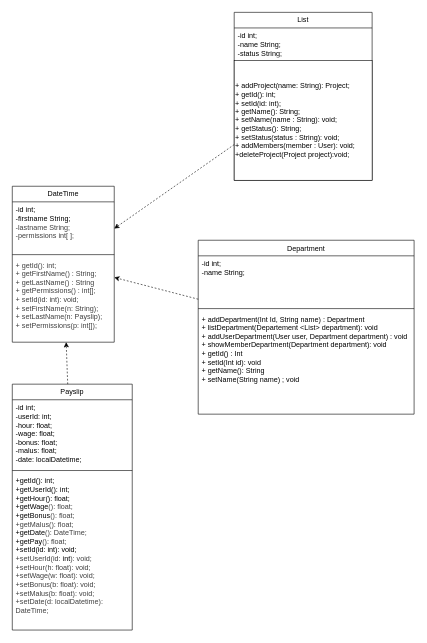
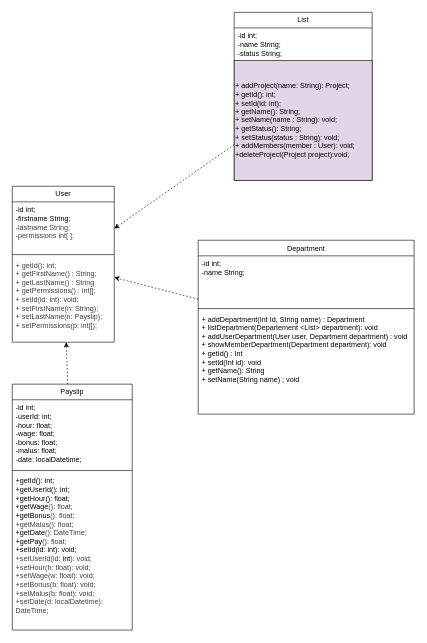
  <mxCell id="0" />
  <mxCell id="1" parent="0" />
- <mxCell id="2" value="DateTime" style="swimlane;fontStyle=0;childLayout=stackLayout;horizontal=1;startSize=26;fillColor=none;horizontalStack=0;resizeParent=1;resizeParentMax=0;resizeLast=0;collapsible=1;marginBottom=0;whiteSpace=wrap;html=1;" vertex="1" parent="1"><mxGeometry x="20" y="310" width="170" height="260" as="geometry"><mxRectangle x="120" y="180" width="60" height="30" as="alternateBounds" /></mxGeometry></mxCell>
+ <mxCell id="2" value="User" style="swimlane;fontStyle=0;childLayout=stackLayout;horizontal=1;startSize=26;fillColor=none;horizontalStack=0;resizeParent=1;resizeParentMax=0;resizeLast=0;collapsible=1;marginBottom=0;whiteSpace=wrap;html=1;" vertex="1" parent="1"><mxGeometry x="20" y="310" width="170" height="260" as="geometry"><mxRectangle x="120" y="180" width="60" height="30" as="alternateBounds" /></mxGeometry></mxCell>
  <mxCell id="3" value="-id int;&lt;div&gt;&lt;font color=&quot;#000000&quot;&gt;-firstname String&lt;/font&gt;&lt;span style=&quot;background-color: transparent;&quot;&gt;;&lt;/span&gt;&lt;/div&gt;&lt;div&gt;&lt;div&gt;&lt;span style=&quot;color: rgb(63, 63, 63);&quot;&gt;-lastn&lt;/span&gt;&lt;span style=&quot;background-color: transparent; color: rgb(63, 63, 63);&quot;&gt;ame String;&lt;/span&gt;&lt;/div&gt;&lt;/div&gt;&lt;div&gt;&lt;span style=&quot;background-color: transparent; color: rgb(63, 63, 63);&quot;&gt;-permissions int[ ];&lt;/span&gt;&lt;/div&gt;&lt;div&gt;&lt;span style=&quot;background-color: transparent; color: rgb(63, 63, 63);&quot;&gt;&lt;br&gt;&lt;/span&gt;&lt;/div&gt;" style="text;strokeColor=none;fillColor=none;align=left;verticalAlign=top;spacingLeft=4;spacingRight=4;overflow=hidden;rotatable=0;points=[[0,0.5],[1,0.5]];portConstraint=eastwest;whiteSpace=wrap;html=1;" vertex="1" parent="2"><mxGeometry y="26" width="170" height="84" as="geometry" /></mxCell>
  <mxCell id="4" value="" style="line;strokeWidth=1;fillColor=none;align=left;verticalAlign=middle;spacingTop=-1;spacingLeft=3;spacingRight=3;rotatable=0;labelPosition=right;points=[];portConstraint=eastwest;strokeColor=inherit;" vertex="1" parent="2"><mxGeometry y="110" width="170" height="8" as="geometry" /></mxCell>
  <mxCell id="5" value="&lt;div&gt;&lt;span style=&quot;background-color: transparent; color: rgb(63, 63, 63);&quot;&gt;+ getId(): int;&lt;/span&gt;&lt;/div&gt;&lt;div&gt;&lt;span style=&quot;background-color: transparent; color: rgb(63, 63, 63);&quot;&gt;+ getFirstName() : String;&lt;/span&gt;&lt;/div&gt;&lt;div&gt;&lt;span style=&quot;background-color: transparent; color: rgb(63, 63, 63);&quot;&gt;+ getLastName() : String&lt;/span&gt;&lt;/div&gt;&lt;div&gt;&lt;span style=&quot;background-color: transparent; color: rgb(63, 63, 63);&quot;&gt;+ getPermissions() : int[];&lt;/span&gt;&lt;/div&gt;&lt;div&gt;&lt;div style=&quot;color: rgb(63, 63, 63); scrollbar-color: rgb(226, 226, 226) rgb(251, 251, 251);&quot;&gt;&lt;span style=&quot;scrollbar-color: rgb(226, 226, 226) rgb(251, 251, 251); background-color: transparent; color: rgb(63, 63, 63);&quot;&gt;+ setId(id: int): void;&lt;/span&gt;&lt;/div&gt;&lt;div style=&quot;color: rgb(63, 63, 63); scrollbar-color: rgb(226, 226, 226) rgb(251, 251, 251);&quot;&gt;&lt;span style=&quot;scrollbar-color: rgb(226, 226, 226) rgb(251, 251, 251); background-color: transparent; color: rgb(63, 63, 63);&quot;&gt;+ setFirstName(n:&lt;/span&gt;&lt;span style=&quot;color: rgb(63, 63, 63); background-color: transparent;&quot;&gt;&amp;nbsp;&lt;/span&gt;&lt;span style=&quot;color: rgb(63, 63, 63); background-color: transparent;&quot;&gt;String&lt;/span&gt;&lt;span style=&quot;background-color: transparent;&quot;&gt;);&lt;/span&gt;&lt;/div&gt;&lt;div style=&quot;color: rgb(63, 63, 63); scrollbar-color: rgb(226, 226, 226) rgb(251, 251, 251);&quot;&gt;&lt;span style=&quot;scrollbar-color: rgb(226, 226, 226) rgb(251, 251, 251); background-color: transparent; color: rgb(63, 63, 63);&quot;&gt;+ setLastName(n:&amp;nbsp;&lt;/span&gt;&lt;span style=&quot;color: rgb(63, 63, 63); background-color: transparent;&quot;&gt;Payslip&lt;/span&gt;&lt;span style=&quot;background-color: transparent;&quot;&gt;);&lt;/span&gt;&lt;/div&gt;&lt;div style=&quot;color: rgb(63, 63, 63); scrollbar-color: rgb(226, 226, 226) rgb(251, 251, 251);&quot;&gt;&lt;span style=&quot;scrollbar-color: rgb(226, 226, 226) rgb(251, 251, 251); background-color: transparent; color: rgb(63, 63, 63);&quot;&gt;+ setPermissions(p: int[]);&lt;/span&gt;&lt;/div&gt;&lt;/div&gt;" style="text;strokeColor=none;fillColor=none;align=left;verticalAlign=top;spacingLeft=4;spacingRight=4;overflow=hidden;rotatable=0;points=[[0,0.5],[1,0.5]];portConstraint=eastwest;whiteSpace=wrap;html=1;" vertex="1" parent="2"><mxGeometry y="118" width="170" height="142" as="geometry" /></mxCell>
  <mxCell id="6" value="&lt;span style=&quot;font-weight: normal;&quot;&gt;Department&lt;/span&gt;" style="swimlane;fontStyle=1;align=center;verticalAlign=top;childLayout=stackLayout;horizontal=1;startSize=26;horizontalStack=0;resizeParent=1;resizeParentMax=0;resizeLast=0;collapsible=1;marginBottom=0;whiteSpace=wrap;html=1;" vertex="1" parent="1"><mxGeometry x="330" y="400" width="360" height="290" as="geometry" /></mxCell>
  <mxCell id="7" value="-id int;&lt;div&gt;-name String;&lt;/div&gt;&lt;div&gt;&lt;br&gt;&lt;/div&gt;" style="text;strokeColor=none;fillColor=none;align=left;verticalAlign=top;spacingLeft=4;spacingRight=4;overflow=hidden;rotatable=0;points=[[0,0.5],[1,0.5]];portConstraint=eastwest;whiteSpace=wrap;html=1;" vertex="1" parent="6"><mxGeometry y="26" width="360" height="84" as="geometry" /></mxCell>
  <mxCell id="8" value="" style="line;strokeWidth=1;fillColor=none;align=left;verticalAlign=middle;spacingTop=-1;spacingLeft=3;spacingRight=3;rotatable=0;labelPosition=right;points=[];portConstraint=eastwest;strokeColor=inherit;" vertex="1" parent="6"><mxGeometry y="110" width="360" height="8" as="geometry" /></mxCell>
  <mxCell id="9" value="+ addDepartment(Int Id, String name) : Department&lt;div&gt;+ listDepartment(Departement &amp;lt;List&amp;gt; department): void&lt;/div&gt;&lt;div&gt;+ addUserDepartment(User user, Department department) : void&amp;nbsp;&lt;/div&gt;&lt;div&gt;+ showMemberDepartment(Department department): void&lt;/div&gt;&lt;div&gt;+ getId() : Int&lt;/div&gt;&lt;div&gt;+ setId(Int id): void&lt;/div&gt;&lt;div&gt;+ getName(): String&lt;/div&gt;&lt;div&gt;+ setName(String name) ; void&lt;/div&gt;&lt;div&gt;&lt;br&gt;&lt;/div&gt;&lt;div&gt;&amp;nbsp;&lt;/div&gt;" style="text;strokeColor=none;fillColor=none;align=left;verticalAlign=top;spacingLeft=4;spacingRight=4;overflow=hidden;rotatable=0;points=[[0,0.5],[1,0.5]];portConstraint=eastwest;whiteSpace=wrap;html=1;" vertex="1" parent="6"><mxGeometry y="118" width="360" height="172" as="geometry" /></mxCell>
  <mxCell id="10" value="List" style="swimlane;fontStyle=0;childLayout=stackLayout;horizontal=1;startSize=26;fillColor=none;horizontalStack=0;resizeParent=1;resizeParentMax=0;resizeLast=0;collapsible=1;marginBottom=0;whiteSpace=wrap;html=1;" vertex="1" parent="1"><mxGeometry x="390" y="20" width="230" height="280" as="geometry" /></mxCell>
  <mxCell id="11" value="-id int;&lt;div&gt;&lt;span style=&quot;color: rgb(0, 0, 0);&quot;&gt;-name String;&lt;/span&gt;&lt;/div&gt;&lt;div&gt;&lt;span style=&quot;color: rgb(0, 0, 0);&quot;&gt;&lt;span style=&quot;color: rgb(0, 0, 0);&quot;&gt;-status String;&lt;/span&gt;&lt;/span&gt;&lt;/div&gt;" style="text;strokeColor=none;fillColor=none;align=left;verticalAlign=top;spacingLeft=4;spacingRight=4;overflow=hidden;rotatable=0;points=[[0,0.5],[1,0.5]];portConstraint=eastwest;whiteSpace=wrap;html=1;" vertex="1" parent="10"><mxGeometry y="26" width="230" height="54" as="geometry" /></mxCell>
- <mxCell id="12" value="&lt;div&gt;+ addProject(name: String): Project;&lt;/div&gt;+ getId(): int;&lt;div&gt;&lt;font color=&quot;#000000&quot;&gt;+ setId(id: int);&lt;br&gt;&lt;/font&gt;&lt;div&gt;+ getName(): String;&lt;/div&gt;&lt;div&gt;+ setName(name : String): void;&lt;/div&gt;&lt;div&gt;+ getStatus(): String;&lt;/div&gt;&lt;div&gt;+ setStatus(status : String): void;&lt;/div&gt;&lt;div&gt;+ addMembers(member : User): void;&lt;/div&gt;&lt;/div&gt;&lt;div&gt;+deleteProject(Project project):void;&lt;/div&gt;" style="html=1;whiteSpace=wrap;align=left;" vertex="1" parent="10"><mxGeometry y="80" width="230" height="200" as="geometry" /></mxCell>
+ <mxCell id="12" value="&lt;div&gt;+ addProject(name: String): Project;&lt;/div&gt;+ getId(): int;&lt;div&gt;&lt;font color=&quot;#000000&quot;&gt;+ setId(id: int);&lt;br&gt;&lt;/font&gt;&lt;div&gt;+ getName(): String;&lt;/div&gt;&lt;div&gt;+ setName(name : String): void;&lt;/div&gt;&lt;div&gt;+ getStatus(): String;&lt;/div&gt;&lt;div&gt;+ setStatus(status : String): void;&lt;/div&gt;&lt;div&gt;+ addMembers(member : User): void;&lt;/div&gt;&lt;/div&gt;&lt;div&gt;+deleteProject(Project project):void;&lt;/div&gt;" style="html=1;whiteSpace=wrap;align=left;fillColor=#e1d5e7;" vertex="1" parent="10"><mxGeometry y="80" width="230" height="200" as="geometry" /></mxCell>
  <mxCell id="13" style="edgeStyle=none;html=1;dashed=1;" edge="1" source="14" target="2" parent="1"><mxGeometry relative="1" as="geometry" /></mxCell>
  <mxCell id="14" value="Payslip" style="swimlane;fontStyle=0;childLayout=stackLayout;horizontal=1;startSize=26;fillColor=none;horizontalStack=0;resizeParent=1;resizeParentMax=0;resizeLast=0;collapsible=1;marginBottom=0;whiteSpace=wrap;html=1;" vertex="1" parent="1"><mxGeometry x="20" y="640" width="200" height="410" as="geometry"><mxRectangle x="20" y="450" width="60" height="30" as="alternateBounds" /></mxGeometry></mxCell>
  <mxCell id="15" value="-id int;&lt;div&gt;&lt;font color=&quot;#000000&quot;&gt;-userId: int;&lt;/font&gt;&lt;/div&gt;&lt;div&gt;&lt;font color=&quot;#000000&quot;&gt;-hour: float;&lt;/font&gt;&lt;/div&gt;&lt;div&gt;&lt;font color=&quot;#000000&quot;&gt;-wage: float;&lt;/font&gt;&lt;/div&gt;&lt;div&gt;&lt;font color=&quot;#000000&quot;&gt;-bonus: float;&lt;/font&gt;&lt;/div&gt;&lt;div&gt;&lt;font color=&quot;#000000&quot;&gt;&lt;span style=&quot;color: rgb(0, 0, 0);&quot;&gt;-malus: float;&lt;/span&gt;&lt;/font&gt;&lt;/div&gt;&lt;div&gt;&lt;font color=&quot;#000000&quot;&gt;-date: localDatetime;&lt;/font&gt;&lt;/div&gt;" style="text;strokeColor=none;fillColor=none;align=left;verticalAlign=top;spacingLeft=4;spacingRight=4;overflow=hidden;rotatable=0;points=[[0,0.5],[1,0.5]];portConstraint=eastwest;whiteSpace=wrap;html=1;" vertex="1" parent="14"><mxGeometry y="26" width="200" height="114" as="geometry" /></mxCell>
  <mxCell id="16" value="" style="line;strokeWidth=1;fillColor=none;align=left;verticalAlign=middle;spacingTop=-1;spacingLeft=3;spacingRight=3;rotatable=0;labelPosition=right;points=[];portConstraint=eastwest;strokeColor=inherit;" vertex="1" parent="14"><mxGeometry y="140" width="200" height="8" as="geometry" /></mxCell>
  <mxCell id="17" value="+getId(): int;&lt;div&gt;+getUserId(): int;&lt;/div&gt;&lt;div&gt;+getHour(): float;&lt;/div&gt;&lt;div&gt;+getWage&lt;span style=&quot;color: rgb(63, 63, 63); background-color: transparent;&quot;&gt;(): float;&lt;/span&gt;&lt;/div&gt;&lt;div&gt;+getBonus&lt;span style=&quot;color: rgb(63, 63, 63); background-color: transparent;&quot;&gt;(): float;&lt;/span&gt;&lt;/div&gt;&lt;div&gt;&lt;span style=&quot;color: rgb(63, 63, 63); background-color: transparent;&quot;&gt;&lt;span style=&quot;color: rgb(63, 63, 63);&quot;&gt;+getMalus&lt;/span&gt;&lt;span style=&quot;scrollbar-color: rgb(226, 226, 226) rgb(251, 251, 251); background-color: transparent; color: rgb(63, 63, 63);&quot;&gt;(): float;&lt;/span&gt;&lt;/span&gt;&lt;/div&gt;&lt;div&gt;+getDate&lt;span style=&quot;color: rgb(63, 63, 63); background-color: transparent;&quot;&gt;(): DateTime;&lt;/span&gt;&lt;/div&gt;&lt;div&gt;+getPay&lt;span style=&quot;color: rgb(63, 63, 63); background-color: transparent;&quot;&gt;(): float;&lt;/span&gt;&lt;/div&gt;&lt;div&gt;&lt;span style=&quot;color: rgb(0, 0, 0);&quot;&gt;+setId(id:&amp;nbsp;&lt;/span&gt;&lt;span style=&quot;color: rgb(0, 0, 0); background-color: transparent;&quot;&gt;int&lt;/span&gt;&lt;span style=&quot;background-color: transparent;&quot;&gt;): void;&lt;/span&gt;&lt;/div&gt;&lt;div&gt;&lt;div style=&quot;color: rgb(63, 63, 63); scrollbar-color: rgb(226, 226, 226) rgb(251, 251, 251);&quot;&gt;+setUserId(id:&amp;nbsp;&lt;span style=&quot;color: rgb(0, 0, 0); background-color: transparent;&quot;&gt;int&lt;/span&gt;&lt;span style=&quot;background-color: transparent;&quot;&gt;): void;&lt;/span&gt;&lt;/div&gt;&lt;div style=&quot;color: rgb(63, 63, 63); scrollbar-color: rgb(226, 226, 226) rgb(251, 251, 251);&quot;&gt;+setHour(h: float): void;&lt;/div&gt;&lt;div style=&quot;color: rgb(63, 63, 63); scrollbar-color: rgb(226, 226, 226) rgb(251, 251, 251);&quot;&gt;+setWage&lt;span style=&quot;color: rgb(63, 63, 63); scrollbar-color: rgb(226, 226, 226) rgb(251, 251, 251); background-color: transparent;&quot;&gt;(w: float): void;&lt;/span&gt;&lt;/div&gt;&lt;div style=&quot;color: rgb(63, 63, 63); scrollbar-color: rgb(226, 226, 226) rgb(251, 251, 251);&quot;&gt;+setBonus&lt;span style=&quot;color: rgb(63, 63, 63); scrollbar-color: rgb(226, 226, 226) rgb(251, 251, 251); background-color: transparent;&quot;&gt;(b: float): void;&lt;/span&gt;&lt;/div&gt;&lt;div style=&quot;color: rgb(63, 63, 63); scrollbar-color: rgb(226, 226, 226) rgb(251, 251, 251);&quot;&gt;&lt;span style=&quot;color: rgb(63, 63, 63); scrollbar-color: rgb(226, 226, 226) rgb(251, 251, 251); background-color: transparent;&quot;&gt;&lt;span style=&quot;color: rgb(63, 63, 63);&quot;&gt;+setMalus&lt;/span&gt;&lt;span style=&quot;scrollbar-color: rgb(226, 226, 226) rgb(251, 251, 251); background-color: transparent; color: rgb(63, 63, 63);&quot;&gt;(b: float): void;&lt;/span&gt;&lt;/span&gt;&lt;/div&gt;&lt;div style=&quot;color: rgb(63, 63, 63); scrollbar-color: rgb(226, 226, 226) rgb(251, 251, 251);&quot;&gt;+setDate&lt;span style=&quot;color: rgb(63, 63, 63); scrollbar-color: rgb(226, 226, 226) rgb(251, 251, 251); background-color: transparent;&quot;&gt;(d: localDatetime): DateTime;&lt;/span&gt;&lt;/div&gt;&lt;/div&gt;" style="text;strokeColor=none;fillColor=none;align=left;verticalAlign=top;spacingLeft=4;spacingRight=4;overflow=hidden;rotatable=0;points=[[0,0.5],[1,0.5]];portConstraint=eastwest;whiteSpace=wrap;html=1;" vertex="1" parent="14"><mxGeometry y="148" width="200" height="262" as="geometry" /></mxCell>
  <mxCell id="18" style="edgeStyle=none;html=1;dashed=1;" edge="1" source="10" target="2" parent="1"><mxGeometry relative="1" as="geometry" /></mxCell>
  <mxCell id="19" style="edgeStyle=none;html=1;dashed=1;" edge="1" source="6" target="2" parent="1"><mxGeometry relative="1" as="geometry" /></mxCell>
